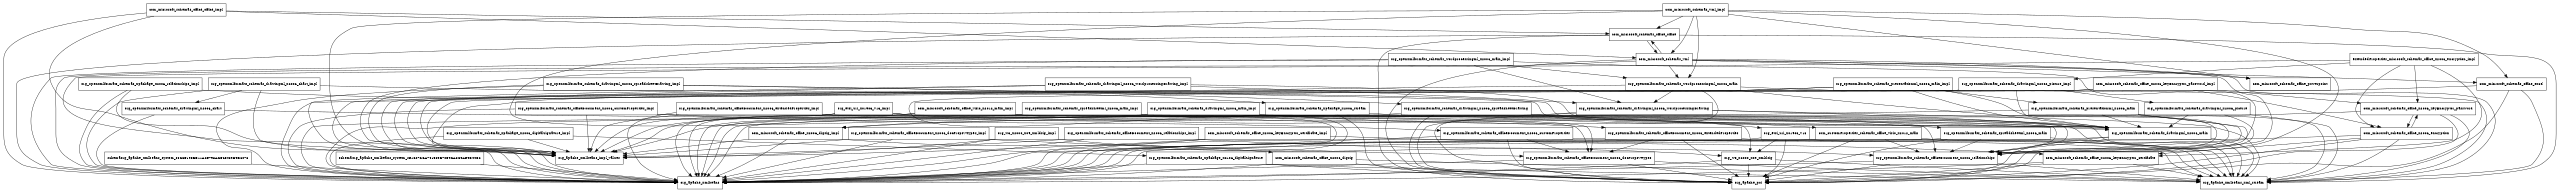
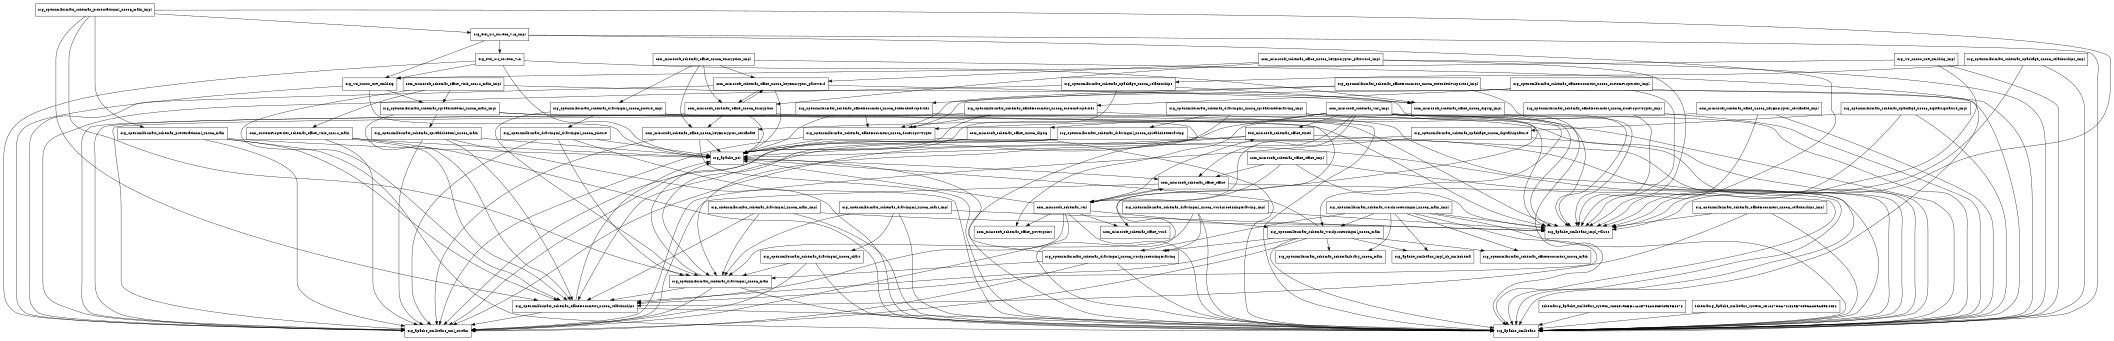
  digraph {
    node [fontsize=10.0 shape=box]
-   com_microsoft_schemas_office_excel
+   com_microsoft_schemas_office_excel [label=etsi_microsoft_schemas_office_excel]
    org_apache_poi
    org_apache_xmlbeans
    org_apache_xmlbeans_xml_stream
    com_microsoft_schemas_office_office
    com_microsoft_schemas_vml
    org_openxmlformats_schemas_officeDocument_x2006_relationships
    com_microsoft_schemas_office_powerpoint
+   com_microsoft_schemas_office_word
    org_openxmlformats_schemas_wordprocessingml_x2006_main
    org_openxmlformats_schemas_drawingml_x2006_wordprocessingDrawing
+   org_apache_xmlbeans_impl_xb_xmlschema
+   org_openxmlformats_schemas_officeDocument_x2006_math
+   org_openxmlformats_schemas_schemaLibrary_x2006_main
    com_microsoft_schemas_office_office_impl
    org_apache_xmlbeans_impl_values
    n17 [label=com_customProperties_schemas_office_visio_x2012_main]
    com_microsoft_schemas_office_visio_x2012_main_impl
    com_microsoft_schemas_office_x2006_digsig
    com_microsoft_schemas_office_x2006_digsig_impl
    com_microsoft_schemas_office_x2006_encryption
    com_microsoft_schemas_office_x2006_keyEncryptor_certificate
    com_microsoft_schemas_office_x2006_keyEncryptor_password
-   com_microsoft_schemas_office_x2006_encryption_impl [label=extendedProperties_microsoft_schemas_office_x2006_encryption_impl]
-   org_openxmlformats_schemas_drawingml_x2006_picture_impl [label=org_openxmlformats_schemas_drawingml_x2002_picture_impl]
+   com_microsoft_schemas_office_x2006_encryption_impl
+   org_openxmlformats_schemas_drawingml_x2006_picture_impl
    com_microsoft_schemas_office_x2006_keyEncryptor_certificate_impl
    com_microsoft_schemas_office_x2006_keyEncryptor_password_impl
    org_openxmlformats_schemas_drawingml_x2006_main
    com_microsoft_schemas_vml_impl
    org_etsi_uri_x01903_v13
    org_w3_x2000_x09_xmldsig
    org_etsi_uri_x01903_v13_impl
    org_openxmlformats_schemas_drawingml_x2006_chart
    org_openxmlformats_schemas_drawingml_x2006_chart_impl
    org_openxmlformats_schemas_drawingml_x2006_main_impl
-   org_openxmlformats_schemas_drawingml_x2006_picture
+   org_openxmlformats_schemas_drawingml_x2006_picture [label=org_openxmlformats_drawingml_drawingml_x2006_picture]
    org_openxmlformats_schemas_drawingml_x2006_spreadsheetDrawing
    org_openxmlformats_schemas_drawingml_x2006_spreadsheetDrawing_impl
    org_openxmlformats_schemas_drawingml_x2006_wordprocessingDrawing_impl
    org_openxmlformats_schemas_officeDocument_x2006_customProperties
    org_openxmlformats_schemas_officeDocument_x2006_docPropsVTypes
    org_openxmlformats_schemas_officeDocument_x2006_customProperties_impl
    org_openxmlformats_schemas_officeDocument_x2006_docPropsVTypes_impl
    org_openxmlformats_schemas_officeDocument_x2006_extendedProperties
    org_openxmlformats_schemas_officeDocument_x2006_extendedProperties_impl
    org_openxmlformats_schemas_officeDocument_x2006_relationships_impl
    org_openxmlformats_schemas_presentationml_x2006_main
    org_openxmlformats_schemas_presentationml_x2006_main_impl
    org_openxmlformats_schemas_spreadsheetml_x2006_main
    org_openxmlformats_schemas_spreadsheetml_x2006_main_impl
    org_openxmlformats_schemas_wordprocessingml_x2006_main_impl
-   org_openxmlformats_schemas_xpackage_x2006_digitalSignature [label=org_openxmlformats_schemas_xpackage_x2106_digitalSignature]
+   org_openxmlformats_schemas_xpackage_x2006_digitalSignature
    org_openxmlformats_schemas_xpackage_x2006_digitalSignature_impl
-   org_openxmlformats_schemas_xpackage_x2006_relationships [label=org_openxmlformats_schemas_xpackage_x2006_stream]
+   org_openxmlformats_schemas_xpackage_x2006_relationships
    org_openxmlformats_schemas_xpackage_x2006_relationships_impl
    org_w3_x2000_x09_xmldsig_impl
    schemaorg_apache_xmlbeans_system_s8C3F193EE11A2F798ACF65489B9E6078
    schemaorg_apache_xmlbeans_system_sF1327CCA741569E70F9CA8C9AF9B44B2
    com_microsoft_schemas_office_excel -> org_apache_poi
    com_microsoft_schemas_office_excel -> org_apache_xmlbeans
    com_microsoft_schemas_office_excel -> org_apache_xmlbeans_xml_stream
-   com_microsoft_schemas_office_office -> org_apache_poi
+   org_apache_poi -> com_microsoft_schemas_office_office
    com_microsoft_schemas_office_office -> org_apache_xmlbeans
    com_microsoft_schemas_office_office -> org_apache_xmlbeans_xml_stream
    com_microsoft_schemas_office_office -> com_microsoft_schemas_vml
    com_microsoft_schemas_vml -> com_microsoft_schemas_office_excel
    com_microsoft_schemas_vml -> org_apache_poi
    com_microsoft_schemas_vml -> org_apache_xmlbeans
    com_microsoft_schemas_vml -> org_apache_xmlbeans_xml_stream
    com_microsoft_schemas_vml -> com_microsoft_schemas_office_office
    com_microsoft_schemas_vml -> org_openxmlformats_schemas_officeDocument_x2006_relationships
    com_microsoft_schemas_vml -> com_microsoft_schemas_office_powerpoint
+   com_microsoft_schemas_vml -> com_microsoft_schemas_office_word
    com_microsoft_schemas_vml -> org_openxmlformats_schemas_wordprocessingml_x2006_main
    org_openxmlformats_schemas_officeDocument_x2006_relationships -> org_apache_poi
    org_openxmlformats_schemas_officeDocument_x2006_relationships -> org_apache_xmlbeans
    org_openxmlformats_schemas_officeDocument_x2006_relationships -> org_apache_xmlbeans_xml_stream
    org_openxmlformats_schemas_wordprocessingml_x2006_main -> org_apache_poi
    org_openxmlformats_schemas_wordprocessingml_x2006_main -> org_apache_xmlbeans
    org_openxmlformats_schemas_wordprocessingml_x2006_main -> org_apache_xmlbeans_xml_stream
    org_openxmlformats_schemas_wordprocessingml_x2006_main -> org_openxmlformats_schemas_officeDocument_x2006_relationships
    org_openxmlformats_schemas_wordprocessingml_x2006_main -> org_openxmlformats_schemas_drawingml_x2006_wordprocessingDrawing
+   org_openxmlformats_schemas_wordprocessingml_x2006_main -> org_apache_xmlbeans_impl_xb_xmlschema
+   org_openxmlformats_schemas_wordprocessingml_x2006_main -> org_openxmlformats_schemas_officeDocument_x2006_math
+   org_openxmlformats_schemas_wordprocessingml_x2006_main -> org_openxmlformats_schemas_schemaLibrary_x2006_main
    org_openxmlformats_schemas_drawingml_x2006_wordprocessingDrawing -> org_apache_poi
    org_openxmlformats_schemas_drawingml_x2006_wordprocessingDrawing -> org_apache_xmlbeans
    org_openxmlformats_schemas_drawingml_x2006_wordprocessingDrawing -> org_apache_xmlbeans_xml_stream
    org_openxmlformats_schemas_drawingml_x2006_wordprocessingDrawing -> org_openxmlformats_schemas_drawingml_x2006_main
    com_microsoft_schemas_office_office_impl -> org_apache_xmlbeans
    com_microsoft_schemas_office_office_impl -> com_microsoft_schemas_office_office
    com_microsoft_schemas_office_office_impl -> com_microsoft_schemas_vml
    com_microsoft_schemas_office_office_impl -> org_apache_xmlbeans_impl_values
    n17 -> org_apache_poi
    n17 -> org_apache_xmlbeans
    n17 -> org_apache_xmlbeans_xml_stream
    n17 -> org_openxmlformats_schemas_officeDocument_x2006_relationships
-   com_microsoft_schemas_office_visio_x2012_main_impl -> org_apache_xmlbeans
+   com_microsoft_schemas_office_visio_x2012_main_impl -> org_openxmlformats_schemas_spreadsheetml_x2006_main_impl
    com_microsoft_schemas_office_visio_x2012_main_impl -> org_openxmlformats_schemas_officeDocument_x2006_relationships
    com_microsoft_schemas_office_visio_x2012_main_impl -> org_apache_xmlbeans_impl_values
    com_microsoft_schemas_office_visio_x2012_main_impl -> n17
    com_microsoft_schemas_office_x2006_digsig -> org_apache_poi
    com_microsoft_schemas_office_x2006_digsig -> org_apache_xmlbeans
    com_microsoft_schemas_office_x2006_digsig -> org_apache_xmlbeans_xml_stream
    com_microsoft_schemas_office_x2006_digsig_impl -> org_apache_xmlbeans
    com_microsoft_schemas_office_x2006_digsig_impl -> org_apache_xmlbeans_impl_values
    com_microsoft_schemas_office_x2006_digsig_impl -> com_microsoft_schemas_office_x2006_digsig
    com_microsoft_schemas_office_x2006_encryption -> org_apache_poi
    com_microsoft_schemas_office_x2006_encryption -> org_apache_xmlbeans
    com_microsoft_schemas_office_x2006_encryption -> org_apache_xmlbeans_xml_stream
    com_microsoft_schemas_office_x2006_encryption -> com_microsoft_schemas_office_x2006_keyEncryptor_certificate
    com_microsoft_schemas_office_x2006_encryption -> com_microsoft_schemas_office_x2006_keyEncryptor_password
    com_microsoft_schemas_office_x2006_keyEncryptor_certificate -> org_apache_poi
    com_microsoft_schemas_office_x2006_keyEncryptor_certificate -> org_apache_xmlbeans
    com_microsoft_schemas_office_x2006_keyEncryptor_certificate -> org_apache_xmlbeans_xml_stream
    com_microsoft_schemas_office_x2006_keyEncryptor_password -> org_apache_poi
    com_microsoft_schemas_office_x2006_keyEncryptor_password -> org_apache_xmlbeans_xml_stream
    com_microsoft_schemas_office_x2006_keyEncryptor_password -> com_microsoft_schemas_office_x2006_digsig_impl
    com_microsoft_schemas_office_x2006_keyEncryptor_password -> com_microsoft_schemas_office_x2006_encryption
    com_microsoft_schemas_office_x2006_encryption_impl -> org_apache_xmlbeans
    com_microsoft_schemas_office_x2006_encryption_impl -> com_microsoft_schemas_office_x2006_encryption
    com_microsoft_schemas_office_x2006_encryption_impl -> com_microsoft_schemas_office_x2006_keyEncryptor_certificate
    com_microsoft_schemas_office_x2006_encryption_impl -> com_microsoft_schemas_office_x2006_keyEncryptor_password
    com_microsoft_schemas_office_x2006_encryption_impl -> org_openxmlformats_schemas_drawingml_x2006_picture_impl
    org_openxmlformats_schemas_drawingml_x2006_picture_impl -> org_apache_xmlbeans
    org_openxmlformats_schemas_drawingml_x2006_picture_impl -> org_apache_xmlbeans_impl_values
    org_openxmlformats_schemas_drawingml_x2006_picture_impl -> org_openxmlformats_schemas_drawingml_x2006_main
    org_openxmlformats_schemas_drawingml_x2006_picture_impl -> org_openxmlformats_schemas_drawingml_x2006_picture
    com_microsoft_schemas_office_x2006_keyEncryptor_certificate_impl -> org_apache_xmlbeans
    com_microsoft_schemas_office_x2006_keyEncryptor_certificate_impl -> org_apache_xmlbeans_impl_values
    com_microsoft_schemas_office_x2006_keyEncryptor_certificate_impl -> com_microsoft_schemas_office_x2006_keyEncryptor_certificate
    com_microsoft_schemas_office_x2006_keyEncryptor_password_impl -> org_apache_xmlbeans
    com_microsoft_schemas_office_x2006_keyEncryptor_password_impl -> org_apache_xmlbeans_impl_values
    com_microsoft_schemas_office_x2006_keyEncryptor_password_impl -> com_microsoft_schemas_office_x2006_encryption
    com_microsoft_schemas_office_x2006_keyEncryptor_password_impl -> com_microsoft_schemas_office_x2006_keyEncryptor_password
    org_openxmlformats_schemas_drawingml_x2006_main -> org_apache_poi
    org_openxmlformats_schemas_drawingml_x2006_main -> org_apache_xmlbeans
    org_openxmlformats_schemas_drawingml_x2006_main -> org_apache_xmlbeans_xml_stream
    org_openxmlformats_schemas_drawingml_x2006_main -> org_openxmlformats_schemas_officeDocument_x2006_relationships
    com_microsoft_schemas_vml_impl -> com_microsoft_schemas_office_excel
    com_microsoft_schemas_vml_impl -> org_apache_xmlbeans
    com_microsoft_schemas_vml_impl -> com_microsoft_schemas_office_office
    com_microsoft_schemas_vml_impl -> com_microsoft_schemas_vml
    com_microsoft_schemas_vml_impl -> org_openxmlformats_schemas_officeDocument_x2006_relationships
    com_microsoft_schemas_vml_impl -> com_microsoft_schemas_office_powerpoint
+   com_microsoft_schemas_vml_impl -> com_microsoft_schemas_office_word
    com_microsoft_schemas_vml_impl -> org_openxmlformats_schemas_wordprocessingml_x2006_main
    com_microsoft_schemas_vml_impl -> org_apache_xmlbeans_impl_values
    org_etsi_uri_x01903_v13 -> org_apache_poi
-   org_etsi_uri_x01903_v13 -> org_apache_xmlbeans
+   org_etsi_uri_x01903_v13 -> com_microsoft_schemas_office_x2006_digsig_impl
    org_etsi_uri_x01903_v13 -> org_apache_xmlbeans_xml_stream
    org_etsi_uri_x01903_v13 -> org_w3_x2000_x09_xmldsig
    org_w3_x2000_x09_xmldsig -> org_apache_poi
-   org_w3_x2000_x09_xmldsig -> org_apache_xmlbeans
+   org_w3_x2000_x09_xmldsig -> org_openxmlformats_schemas_spreadsheetml_x2006_main_impl
    org_w3_x2000_x09_xmldsig -> org_apache_xmlbeans_xml_stream
    org_etsi_uri_x01903_v13_impl -> org_apache_xmlbeans
    org_etsi_uri_x01903_v13_impl -> org_apache_xmlbeans_impl_values
    org_etsi_uri_x01903_v13_impl -> org_etsi_uri_x01903_v13
    org_etsi_uri_x01903_v13_impl -> org_w3_x2000_x09_xmldsig
    org_openxmlformats_schemas_drawingml_x2006_chart -> org_apache_xmlbeans
+   org_openxmlformats_schemas_drawingml_x2006_chart -> org_apache_xmlbeans_xml_stream
    org_openxmlformats_schemas_drawingml_x2006_chart -> org_openxmlformats_schemas_drawingml_x2006_main
    org_openxmlformats_schemas_drawingml_x2006_chart_impl -> org_apache_xmlbeans
    org_openxmlformats_schemas_drawingml_x2006_chart_impl -> org_apache_xmlbeans_impl_values
    org_openxmlformats_schemas_drawingml_x2006_chart_impl -> org_openxmlformats_schemas_drawingml_x2006_main
    org_openxmlformats_schemas_drawingml_x2006_chart_impl -> org_openxmlformats_schemas_drawingml_x2006_chart
    org_openxmlformats_schemas_drawingml_x2006_main_impl -> org_apache_xmlbeans
    org_openxmlformats_schemas_drawingml_x2006_main_impl -> org_openxmlformats_schemas_officeDocument_x2006_relationships
    org_openxmlformats_schemas_drawingml_x2006_main_impl -> org_apache_xmlbeans_impl_values
    org_openxmlformats_schemas_drawingml_x2006_main_impl -> org_openxmlformats_schemas_drawingml_x2006_main
    org_openxmlformats_schemas_drawingml_x2006_picture -> org_apache_poi
    org_openxmlformats_schemas_drawingml_x2006_picture -> org_apache_xmlbeans
    org_openxmlformats_schemas_drawingml_x2006_picture -> org_apache_xmlbeans_xml_stream
    org_openxmlformats_schemas_drawingml_x2006_picture -> org_openxmlformats_schemas_drawingml_x2006_main
    org_openxmlformats_schemas_drawingml_x2006_spreadsheetDrawing -> org_apache_poi
    org_openxmlformats_schemas_drawingml_x2006_spreadsheetDrawing -> org_apache_xmlbeans
    org_openxmlformats_schemas_drawingml_x2006_spreadsheetDrawing -> org_apache_xmlbeans_xml_stream
    org_openxmlformats_schemas_drawingml_x2006_spreadsheetDrawing -> org_openxmlformats_schemas_drawingml_x2006_main
    org_openxmlformats_schemas_drawingml_x2006_spreadsheetDrawing_impl -> org_apache_xmlbeans
    org_openxmlformats_schemas_drawingml_x2006_spreadsheetDrawing_impl -> org_apache_xmlbeans_impl_values
    org_openxmlformats_schemas_drawingml_x2006_spreadsheetDrawing_impl -> org_openxmlformats_schemas_drawingml_x2006_main
    org_openxmlformats_schemas_drawingml_x2006_spreadsheetDrawing_impl -> org_openxmlformats_schemas_drawingml_x2006_spreadsheetDrawing
    org_openxmlformats_schemas_drawingml_x2006_wordprocessingDrawing_impl -> org_apache_xmlbeans
    org_openxmlformats_schemas_drawingml_x2006_wordprocessingDrawing_impl -> org_openxmlformats_schemas_drawingml_x2006_wordprocessingDrawing
    org_openxmlformats_schemas_drawingml_x2006_wordprocessingDrawing_impl -> org_apache_xmlbeans_impl_values
    org_openxmlformats_schemas_drawingml_x2006_wordprocessingDrawing_impl -> org_openxmlformats_schemas_drawingml_x2006_main
    org_openxmlformats_schemas_officeDocument_x2006_customProperties -> org_apache_poi
    org_openxmlformats_schemas_officeDocument_x2006_customProperties -> org_apache_xmlbeans
    org_openxmlformats_schemas_officeDocument_x2006_customProperties -> org_apache_xmlbeans_xml_stream
    org_openxmlformats_schemas_officeDocument_x2006_customProperties -> org_openxmlformats_schemas_officeDocument_x2006_docPropsVTypes
    org_openxmlformats_schemas_officeDocument_x2006_docPropsVTypes -> org_apache_poi
    org_openxmlformats_schemas_officeDocument_x2006_docPropsVTypes -> org_apache_xmlbeans
    org_openxmlformats_schemas_officeDocument_x2006_docPropsVTypes -> org_apache_xmlbeans_xml_stream
    org_openxmlformats_schemas_officeDocument_x2006_customProperties_impl -> org_apache_xmlbeans
    org_openxmlformats_schemas_officeDocument_x2006_customProperties_impl -> org_apache_xmlbeans_impl_values
    org_openxmlformats_schemas_officeDocument_x2006_customProperties_impl -> org_openxmlformats_schemas_officeDocument_x2006_customProperties
    org_openxmlformats_schemas_officeDocument_x2006_customProperties_impl -> org_openxmlformats_schemas_officeDocument_x2006_docPropsVTypes
    org_openxmlformats_schemas_officeDocument_x2006_docPropsVTypes_impl -> org_apache_xmlbeans
    org_openxmlformats_schemas_officeDocument_x2006_docPropsVTypes_impl -> org_apache_xmlbeans_impl_values
    org_openxmlformats_schemas_officeDocument_x2006_docPropsVTypes_impl -> org_openxmlformats_schemas_officeDocument_x2006_docPropsVTypes
    org_openxmlformats_schemas_officeDocument_x2006_extendedProperties -> org_apache_poi
    org_openxmlformats_schemas_officeDocument_x2006_extendedProperties -> org_apache_xmlbeans
    org_openxmlformats_schemas_officeDocument_x2006_extendedProperties -> org_apache_xmlbeans_xml_stream
    org_openxmlformats_schemas_officeDocument_x2006_extendedProperties -> org_openxmlformats_schemas_officeDocument_x2006_docPropsVTypes
    org_openxmlformats_schemas_officeDocument_x2006_extendedProperties_impl -> org_apache_xmlbeans
    org_openxmlformats_schemas_officeDocument_x2006_extendedProperties_impl -> org_apache_xmlbeans_impl_values
    org_openxmlformats_schemas_officeDocument_x2006_extendedProperties_impl -> org_openxmlformats_schemas_officeDocument_x2006_docPropsVTypes
    org_openxmlformats_schemas_officeDocument_x2006_extendedProperties_impl -> org_openxmlformats_schemas_officeDocument_x2006_extendedProperties
    org_openxmlformats_schemas_officeDocument_x2006_relationships_impl -> org_apache_xmlbeans
    org_openxmlformats_schemas_officeDocument_x2006_relationships_impl -> org_openxmlformats_schemas_officeDocument_x2006_relationships
    org_openxmlformats_schemas_officeDocument_x2006_relationships_impl -> org_apache_xmlbeans_impl_values
    org_openxmlformats_schemas_presentationml_x2006_main -> org_apache_poi
    org_openxmlformats_schemas_presentationml_x2006_main -> org_apache_xmlbeans
    org_openxmlformats_schemas_presentationml_x2006_main -> org_apache_xmlbeans_xml_stream
    org_openxmlformats_schemas_presentationml_x2006_main -> org_openxmlformats_schemas_officeDocument_x2006_relationships
-   org_openxmlformats_schemas_presentationml_x2006_main -> org_openxmlformats_schemas_drawingml_x2006_main
-   org_openxmlformats_schemas_presentationml_x2006_main_impl -> org_apache_xmlbeans
+   org_openxmlformats_schemas_presentationml_x2006_main_impl -> org_etsi_uri_x01903_v13_impl
    org_openxmlformats_schemas_presentationml_x2006_main_impl -> org_openxmlformats_schemas_officeDocument_x2006_relationships
    org_openxmlformats_schemas_presentationml_x2006_main_impl -> org_apache_xmlbeans_impl_values
    org_openxmlformats_schemas_presentationml_x2006_main_impl -> org_openxmlformats_schemas_drawingml_x2006_main
    org_openxmlformats_schemas_presentationml_x2006_main_impl -> org_openxmlformats_schemas_presentationml_x2006_main
    org_openxmlformats_schemas_spreadsheetml_x2006_main -> org_apache_poi
    org_openxmlformats_schemas_spreadsheetml_x2006_main -> org_apache_xmlbeans
    org_openxmlformats_schemas_spreadsheetml_x2006_main -> org_apache_xmlbeans_xml_stream
    org_openxmlformats_schemas_spreadsheetml_x2006_main -> org_openxmlformats_schemas_officeDocument_x2006_relationships
    org_openxmlformats_schemas_spreadsheetml_x2006_main_impl -> org_apache_xmlbeans
    org_openxmlformats_schemas_spreadsheetml_x2006_main_impl -> org_openxmlformats_schemas_officeDocument_x2006_relationships
    org_openxmlformats_schemas_spreadsheetml_x2006_main_impl -> org_apache_xmlbeans_impl_values
    org_openxmlformats_schemas_spreadsheetml_x2006_main_impl -> org_openxmlformats_schemas_spreadsheetml_x2006_main
    org_openxmlformats_schemas_wordprocessingml_x2006_main_impl -> org_apache_xmlbeans
    org_openxmlformats_schemas_wordprocessingml_x2006_main_impl -> org_openxmlformats_schemas_officeDocument_x2006_relationships
    org_openxmlformats_schemas_wordprocessingml_x2006_main_impl -> org_openxmlformats_schemas_wordprocessingml_x2006_main
    org_openxmlformats_schemas_wordprocessingml_x2006_main_impl -> org_openxmlformats_schemas_drawingml_x2006_wordprocessingDrawing
+   org_openxmlformats_schemas_wordprocessingml_x2006_main_impl -> org_apache_xmlbeans_impl_xb_xmlschema
+   org_openxmlformats_schemas_wordprocessingml_x2006_main_impl -> org_openxmlformats_schemas_officeDocument_x2006_math
+   org_openxmlformats_schemas_wordprocessingml_x2006_main_impl -> org_openxmlformats_schemas_schemaLibrary_x2006_main
    org_openxmlformats_schemas_wordprocessingml_x2006_main_impl -> org_apache_xmlbeans_impl_values
    org_openxmlformats_schemas_xpackage_x2006_digitalSignature -> org_apache_poi
    org_openxmlformats_schemas_xpackage_x2006_digitalSignature -> org_apache_xmlbeans
    org_openxmlformats_schemas_xpackage_x2006_digitalSignature -> org_apache_xmlbeans_xml_stream
    org_openxmlformats_schemas_xpackage_x2006_digitalSignature_impl -> org_apache_xmlbeans
    org_openxmlformats_schemas_xpackage_x2006_digitalSignature_impl -> org_apache_xmlbeans_impl_values
    org_openxmlformats_schemas_xpackage_x2006_digitalSignature_impl -> org_openxmlformats_schemas_xpackage_x2006_digitalSignature
    org_openxmlformats_schemas_xpackage_x2006_relationships -> org_apache_poi
    org_openxmlformats_schemas_xpackage_x2006_relationships -> org_apache_xmlbeans_xml_stream
    org_openxmlformats_schemas_xpackage_x2006_relationships -> com_microsoft_schemas_office_x2006_digsig_impl
    org_openxmlformats_schemas_xpackage_x2006_relationships_impl -> org_apache_xmlbeans
    org_openxmlformats_schemas_xpackage_x2006_relationships_impl -> org_apache_xmlbeans_impl_values
    org_openxmlformats_schemas_xpackage_x2006_relationships_impl -> org_openxmlformats_schemas_xpackage_x2006_relationships
    org_w3_x2000_x09_xmldsig_impl -> org_apache_xmlbeans
    org_w3_x2000_x09_xmldsig_impl -> org_apache_xmlbeans_impl_values
    org_w3_x2000_x09_xmldsig_impl -> org_w3_x2000_x09_xmldsig
    schemaorg_apache_xmlbeans_system_s8C3F193EE11A2F798ACF65489B9E6078 -> org_apache_xmlbeans
    schemaorg_apache_xmlbeans_system_sF1327CCA741569E70F9CA8C9AF9B44B2 -> org_apache_xmlbeans
  }
